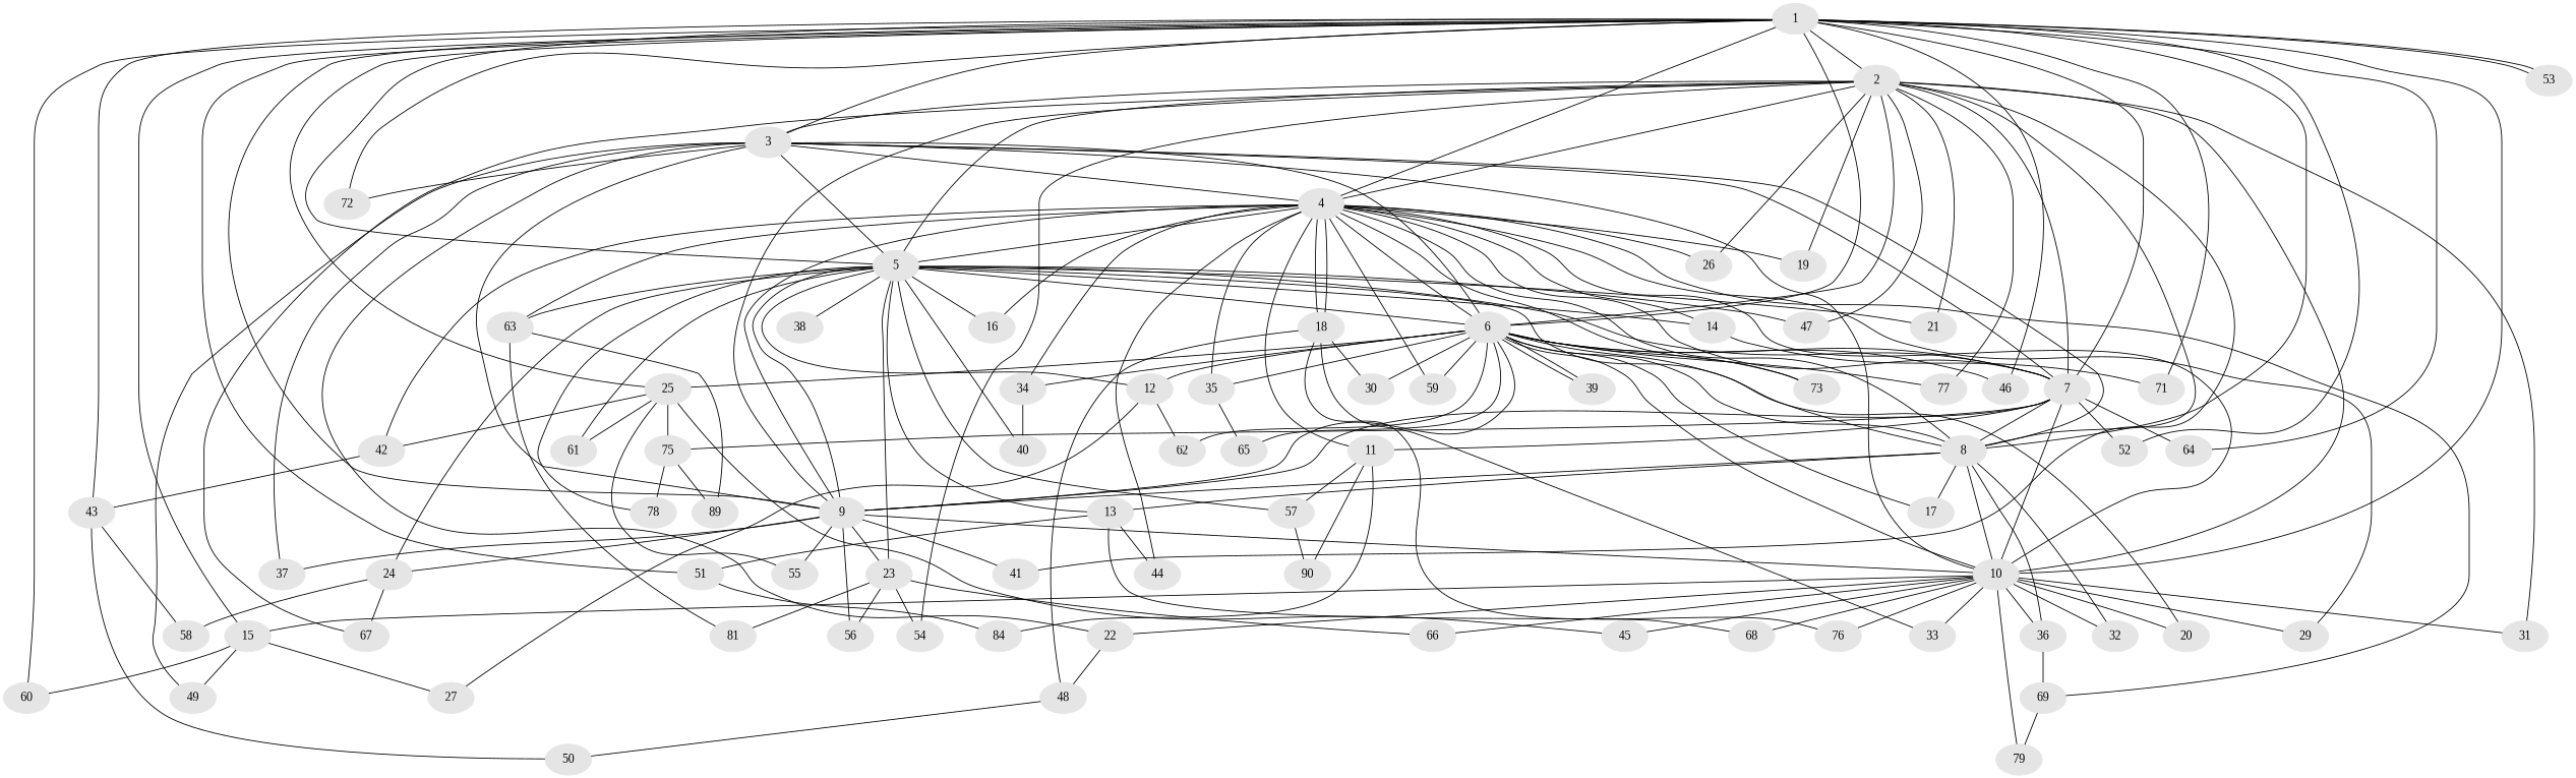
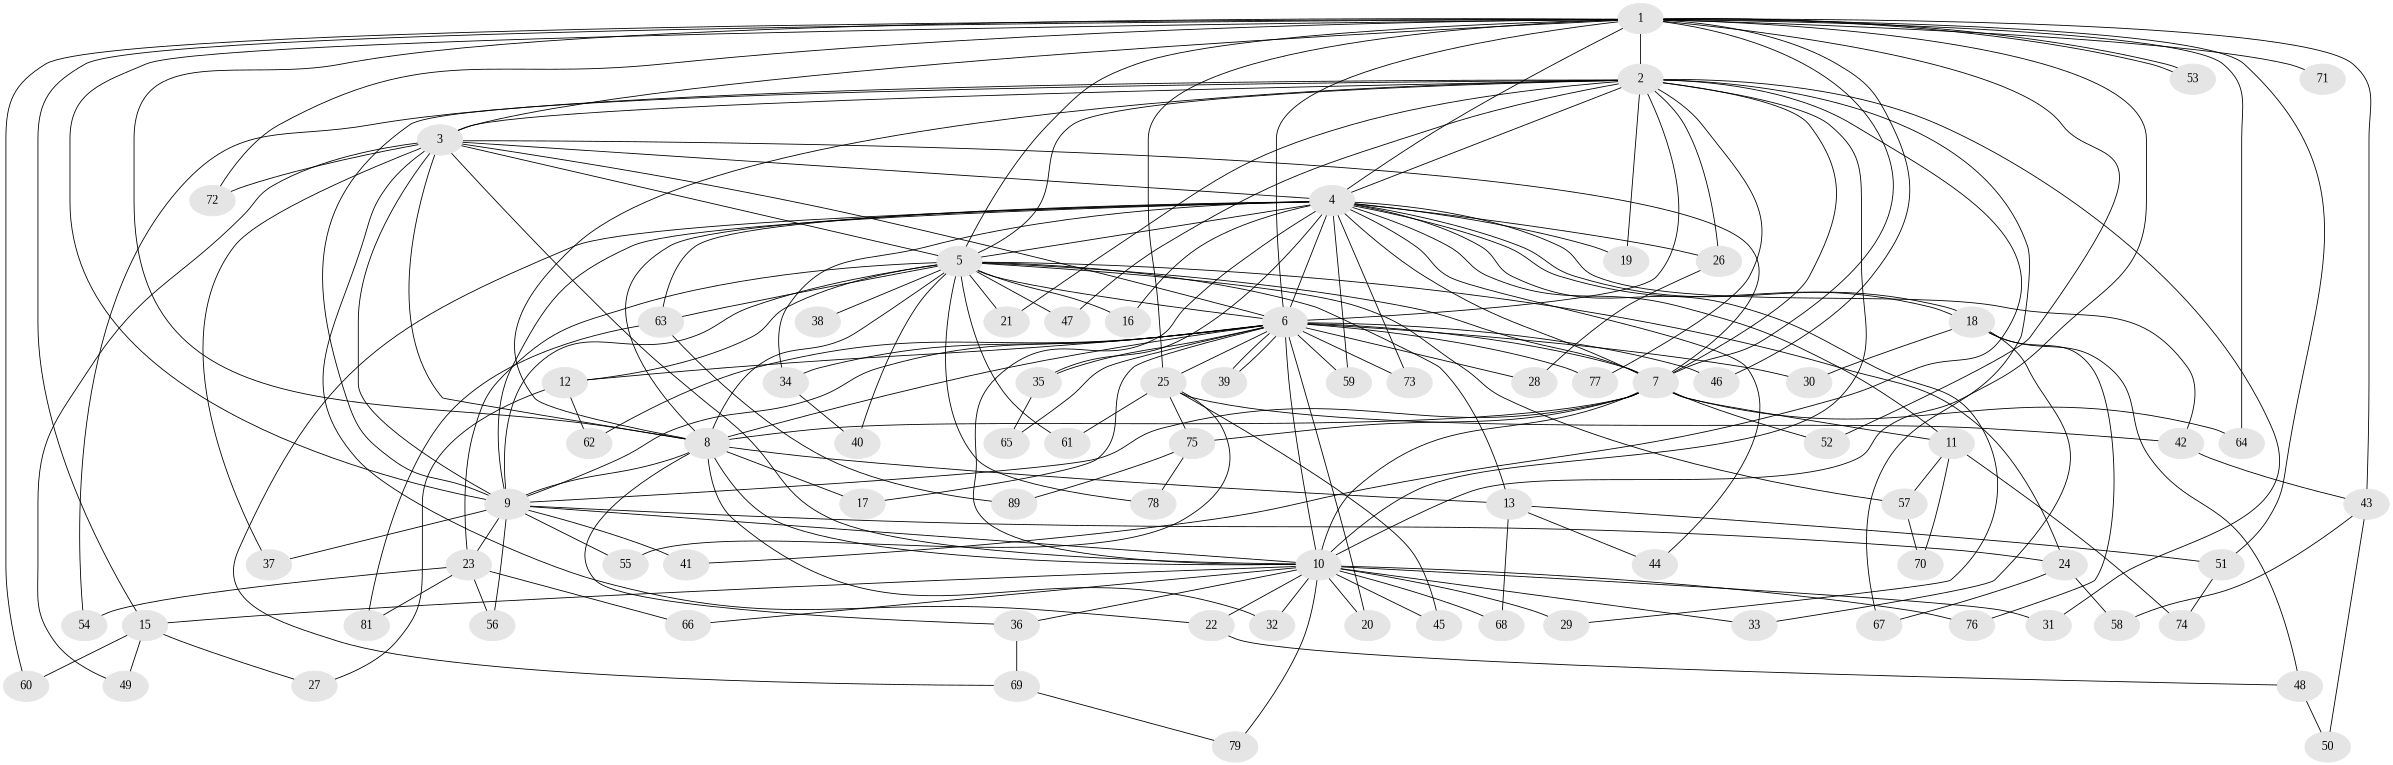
  graph {
    fontname="Liberation Serif"
    node [color=gray90 fontname="Liberation Serif" style=filled]
    edge [fontname="Liberation Serif"]
    1
    2
    3
    4
    5
    6
    7
    8
    9
    10
    15
    25
    43
    46
    51
    52
    53
    60
    64
    71
    72
    19
    21
    26
    31
    41
    47
    54
    67
    77
    22
    37
    49
    11
-   14
    16
    18
    29
    34
    35
    42
    44
    59
    63
    69
    73
    12
    13
    23
    24
    38
    40
    57
    61
    78
    17
    20
+   28
    30
    39
    62
    65
    75
    32
    36
    55
    56
    33
    45
    66
    68
    76
    79
    27
    58
    50
-   74 [label=84]
+   74
    48
-   70 [label=90]
+   70
    81
    n81 [label=89]
    1 -- 2
    1 -- 3
    1 -- 4
    1 -- 5
    1 -- 6
    1 -- 7
    1 -- 8
    1 -- 9
    1 -- 10
    1 -- 15
    1 -- 25
    1 -- 43
    1 -- 46
    1 -- 51
    1 -- 52
    1 -- 53
    1 -- 53
    1 -- 60
    1 -- 64
    1 -- 71
    1 -- 72
    2 -- 3
    2 -- 4
    2 -- 5
    2 -- 6
    2 -- 7
    2 -- 8
    2 -- 9
    2 -- 10
    2 -- 19
    2 -- 21
    2 -- 26
    2 -- 31
    2 -- 41
    2 -- 47
    2 -- 54
    2 -- 67
    2 -- 77
    3 -- 4
    3 -- 5
    3 -- 6
    3 -- 7
    3 -- 8
    3 -- 9
    3 -- 10
    3 -- 72
    3 -- 22
    3 -- 37
    3 -- 49
    4 -- 5
    4 -- 6
    4 -- 7
    4 -- 8
    4 -- 9
    4 -- 10
    4 -- 19
    4 -- 26
    4 -- 11
-   4 -- 14
    4 -- 16
    4 -- 18
    4 -- 18
    4 -- 29
    4 -- 34
    4 -- 35
    4 -- 42
    4 -- 44
    4 -- 59
    4 -- 63
    4 -- 69
    4 -- 73
    5 -- 6
    5 -- 7
    5 -- 8
    5 -- 9
    5 -- 21
    5 -- 47
-   5 -- 14
    5 -- 16
    5 -- 63
    5 -- 12
    5 -- 13
    5 -- 23
    5 -- 24
    5 -- 38
    5 -- 40
    5 -- 57
    5 -- 61
    5 -- 78
    6 -- 7
    6 -- 8
    6 -- 9
    6 -- 10
    6 -- 25
    6 -- 46
    6 -- 77
    6 -- 34
    6 -- 35
    6 -- 59
    6 -- 73
    6 -- 12
    6 -- 17
    6 -- 20
+   6 -- 28
    6 -- 30
    6 -- 39
    6 -- 39
    6 -- 62
    6 -- 65
    7 -- 8
    7 -- 9
    7 -- 10
    7 -- 52
    7 -- 64
    7 -- 11
    7 -- 75
    8 -- 9
    8 -- 10
    8 -- 13
    8 -- 17
    8 -- 32
    8 -- 36
    9 -- 10
    9 -- 41
    9 -- 37
    9 -- 23
    9 -- 24
    9 -- 55
    9 -- 56
    10 -- 15
    10 -- 31
    10 -- 22
    10 -- 29
    10 -- 20
    10 -- 32
    10 -- 36
    10 -- 33
    10 -- 45
    10 -- 66
    10 -- 68
    10 -- 76
    10 -- 79
    15 -- 60
    15 -- 49
    15 -- 27
    25 -- 42
    25 -- 61
    25 -- 75
    25 -- 55
    25 -- 45
    43 -- 58
    43 -- 50
    51 -- 74
+   26 -- 28
    22 -- 48
    11 -- 57
    11 -- 74
    11 -- 70
-   14 -- 71
    18 -- 30
    18 -- 33
    18 -- 76
    18 -- 48
    34 -- 40
    35 -- 65
    42 -- 43
    63 -- 81
    63 -- n81
    69 -- 79
    12 -- 62
    12 -- 27
    13 -- 51
    13 -- 44
    13 -- 68
    23 -- 54
    23 -- 56
    23 -- 66
    23 -- 81
    24 -- 67
    24 -- 58
    57 -- 70
    75 -- 78
    75 -- n81
    36 -- 69
    48 -- 50
  }
